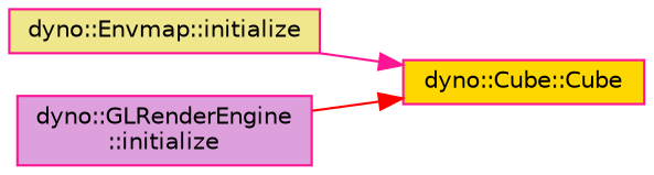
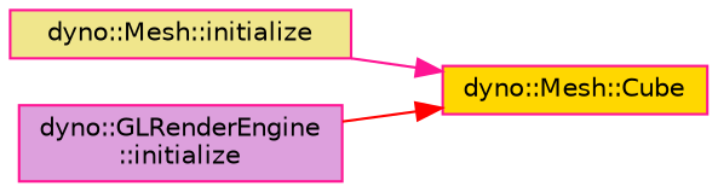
  digraph {
    rankdir=RL
    node [color=deeppink fontname=Helvetica fontsize=10 shape=box style=filled]
    edge [dir=back fontname=Helvetica fontsize=10 labelfontname=Helvetica labelfontsize=10 style=solid]
-   n1 [fillcolor=gold fontcolor=black height=0.2 label="dyno::Cube::Cube" width=0.4]
-   n2 [fillcolor=khaki height=0.2 label="dyno::Envmap::initialize" width=0.4]
+   n1 [fillcolor=gold fontcolor=black height=0.2 label="dyno::Mesh::Cube" width=0.4]
+   n2 [fillcolor=khaki height=0.2 label="dyno::Mesh::initialize" width=0.4]
    n3 [fillcolor=plum height=0.2 label="dyno::GLRenderEngine\l::initialize" width=0.4]
    n1 -> n2 [color=deeppink]
    n1 -> n3 [color=red]
  }
